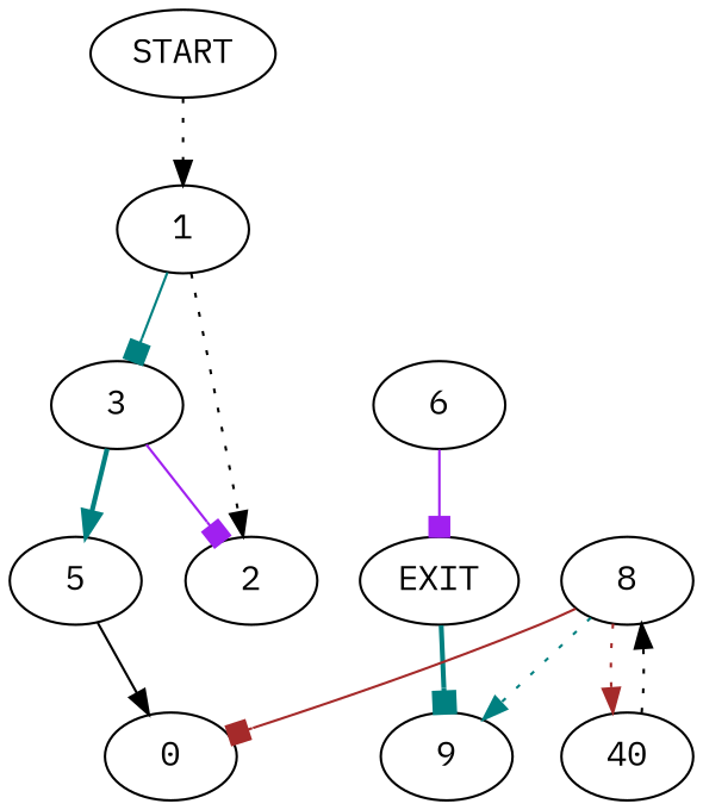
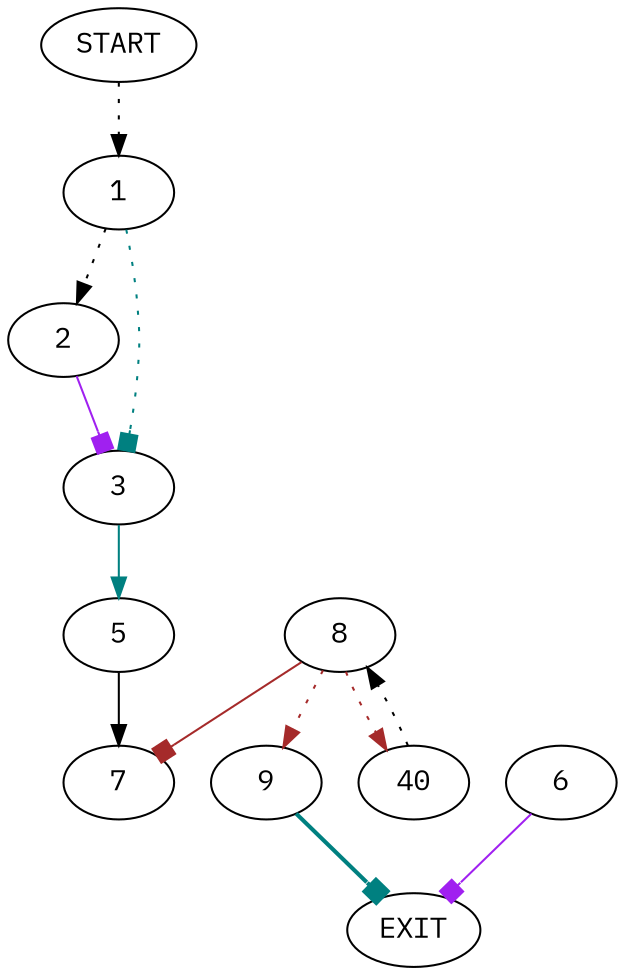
  digraph {
    fontname="IBM Plex Mono"
    node [fontname="IBM Plex Mono"]
    edge [arrowhead=normal color=black fontname="IBM Plex Mono" style=dotted]
    n1 [label=START]
    1
    2
    3
    n5 [label=EXIT]
    5
-   7 [label=0]
+   7
    6
    8
    9
    n11 [label=40]
    n1 -> 1
    1 -> 2
-   1 -> 3 [arrowhead=box color=teal style=solid]
-   3 -> 2 [arrowhead=box color=purple style=solid]
-   3 -> 5 [color=teal style=bold]
+   1 -> 3 [arrowhead=box color=teal]
+   2 -> 3 [arrowhead=box color=purple style=solid]
+   3 -> 5 [color=teal style=solid]
    5 -> 7 [style=solid]
    6 -> n5 [arrowhead=box color=purple style=solid]
    8 -> 7 [arrowhead=box color=brown style=solid]
-   8 -> 9 [color=teal]
+   8 -> 9 [color=brown]
    8 -> n11 [color=brown]
-   n5 -> 9 [arrowhead=box color=teal style=bold]
+   9 -> n5 [arrowhead=box color=teal style=bold]
    n11 -> 8
  }
